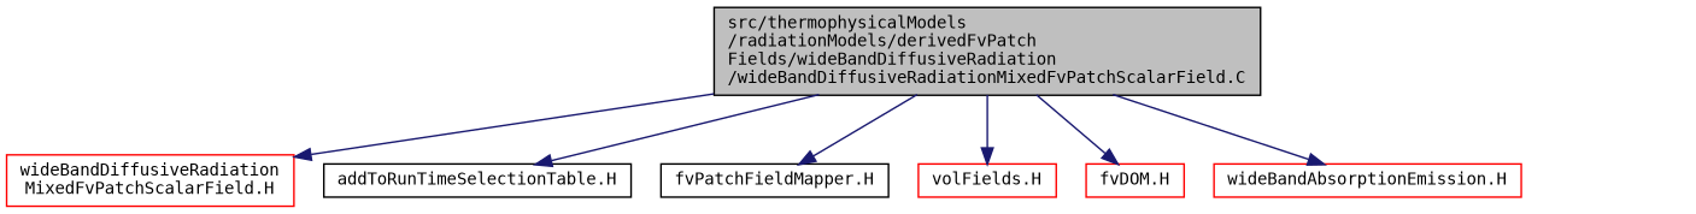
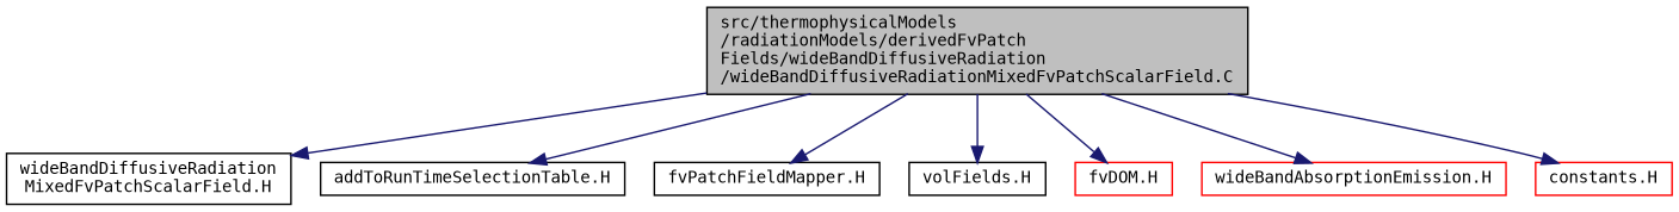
  digraph {
    fontname="DejaVu Sans Mono"
    node [color=red fontname="DejaVu Sans Mono" fontsize=10 shape=record]
    edge [color=midnightblue fontname="DejaVu Sans Mono" fontsize=10 labelfontname=FreeSans labelfontsize=10 style=solid]
    n1 [color=black fillcolor=grey75 fontcolor=black height=0.2 label="src/thermophysicalModels\l/radiationModels/derivedFvPatch\lFields/wideBandDiffusiveRadiation\l/wideBandDiffusiveRadiationMixedFvPatchScalarField.C" style=filled width=0.4]
-   n2 [height=0.2 label="wideBandDiffusiveRadiation\lMixedFvPatchScalarField.H" width=0.4]
+   n2 [color=black height=0.2 label="wideBandDiffusiveRadiation\lMixedFvPatchScalarField.H" width=0.4]
    n3 [color=black height=0.2 label="addToRunTimeSelectionTable.H" width=0.4]
    n4 [color=black height=0.2 label="fvPatchFieldMapper.H" width=0.4]
-   n5 [height=0.2 label="volFields.H" width=0.4]
+   n5 [color=black height=0.2 label="volFields.H" width=0.4]
    n6 [height=0.2 label="fvDOM.H" width=0.4]
    n7 [height=0.2 label="wideBandAbsorptionEmission.H" width=0.4]
+   n8 [height=0.2 label="constants.H" width=0.4]
    n1 -> n2
    n1 -> n3
    n1 -> n4
    n1 -> n5
    n1 -> n6
    n1 -> n7
+   n1 -> n8
  }
